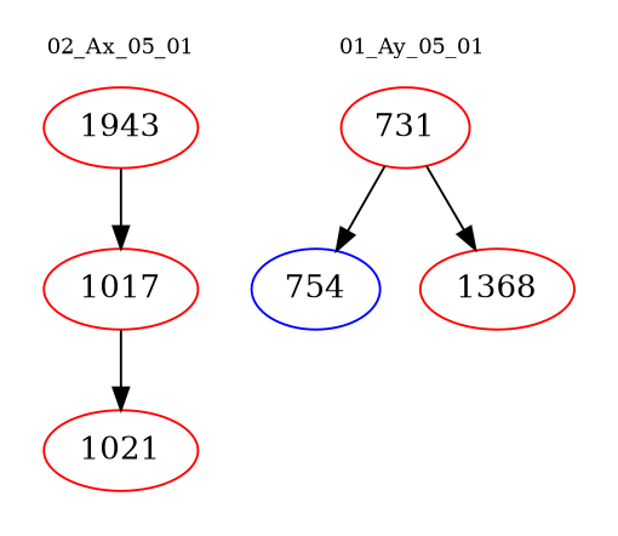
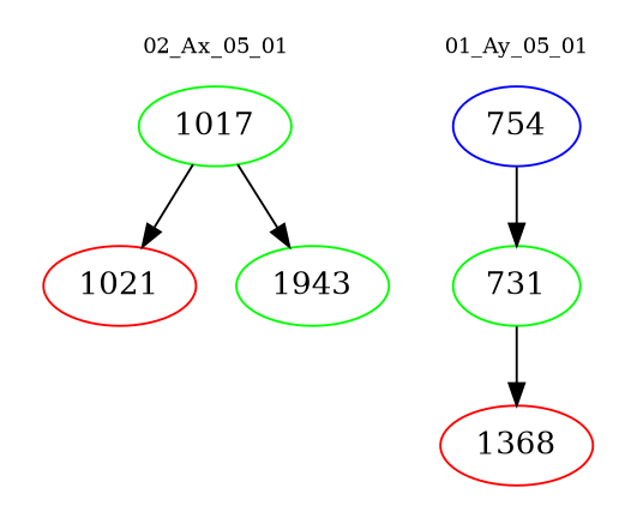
  digraph {
    node [color=red]
    edge [color=black]
-   n1 [label=1017]
+   n1 [color=green label=1017]
    n2 [label=1021]
-   n3 [label=1943]
-   n4 [label=731]
+   n3 [color=green label=1943]
+   n4 [color=green label=731]
    n5 [color=blue label=754]
    n6 [label=1368]
    subgraph cluster_1 {
      color=white
      fontsize=10
      label="02_Ax_05_01"
      n1
      n2
      n3
    }
    subgraph cluster_2 {
      color=white
      fontsize=10
      label="01_Ay_05_01"
      n4
      n5
      n6
    }
    n1 -> n2
-   n3 -> n1
-   n4 -> n5
+   n1 -> n3
+   n5 -> n4
    n4 -> n6
  }
